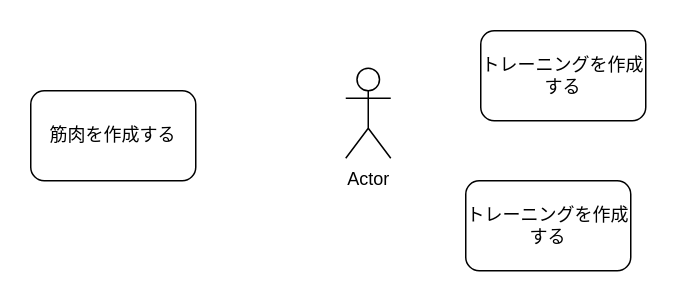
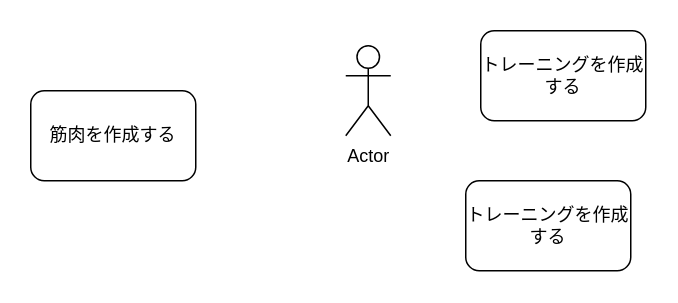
  <mxCell id="0" />
  <mxCell id="1" parent="0" />
- <mxCell id="2" value="Actor" style="shape=umlActor;verticalLabelPosition=bottom;verticalAlign=top;html=1;outlineConnect=0;" parent="1" vertex="1"><mxGeometry x="230" y="45" width="30" height="60" as="geometry" /></mxCell>
+ <mxCell id="2" value="Actor" style="shape=umlActor;verticalLabelPosition=bottom;verticalAlign=top;html=1;outlineConnect=0;" parent="1" vertex="1"><mxGeometry x="230" y="30" width="30" height="60" as="geometry" /></mxCell>
  <mxCell id="3" value="トレーニングを作成する" style="rounded=1;whiteSpace=wrap;html=1;" parent="1" vertex="1"><mxGeometry x="320" y="20" width="110" height="60" as="geometry" /></mxCell>
  <mxCell id="4" value="筋肉を作成する" style="rounded=1;whiteSpace=wrap;html=1;" parent="1" vertex="1"><mxGeometry x="20" y="60" width="110" height="60" as="geometry" /></mxCell>
  <mxCell id="5" value="トレーニングを作成する" style="rounded=1;whiteSpace=wrap;html=1;" vertex="1" parent="1"><mxGeometry x="310" y="120" width="110" height="60" as="geometry" /></mxCell>
